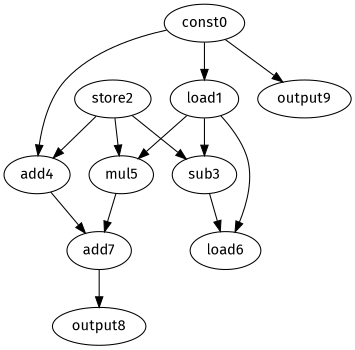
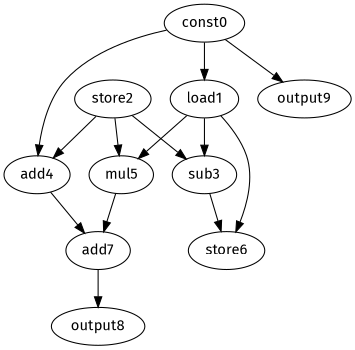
  digraph {
    fontname="Fira Sans"
    node [fontname="Fira Sans" opcode=const]
    edge [fontname="Fira Sans" operand=0]
    load1 [opcode=load]
    const0
    add4 [opcode=add]
    output9 [opcode=output]
    sub3 [opcode=sub]
    mul5 [opcode=mul]
-   store6 [opcode=store label=load6]
+   store6 [opcode=store]
    add7 [opcode=add]
    n9 [label=store2]
    output8 [opcode=output]
    load1 -> sub3
    load1 -> mul5
    load1 -> store6
    const0 -> load1
    const0 -> add4
    const0 -> output9
    add4 -> add7
    sub3 -> store6 [operand=1]
    mul5 -> add7 [operand=1]
    add7 -> output8
    n9 -> add4 [operand=1]
    n9 -> sub3 [operand=1]
    n9 -> mul5 [operand=1]
  }
